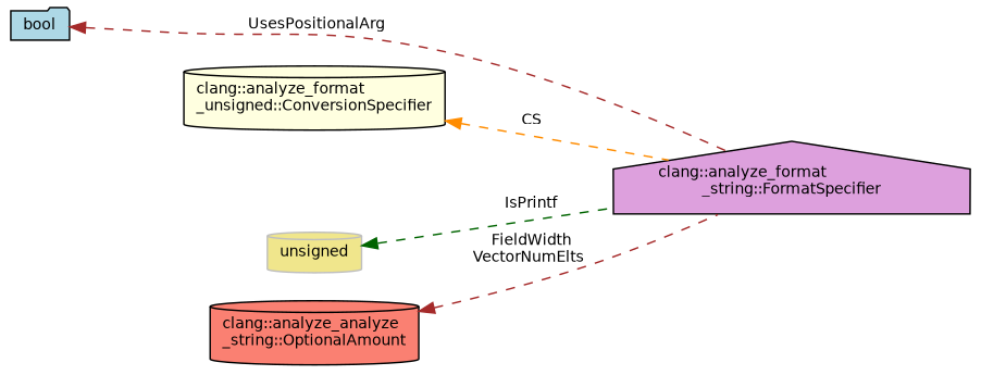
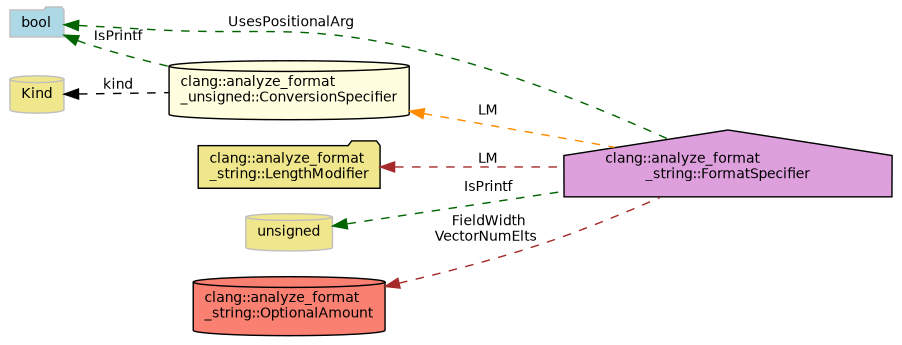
  digraph {
    rankdir=LR
    node [color=black fillcolor=khaki fontname=Helvetica fontsize=10 shape=cylinder style=filled]
    edge [color=brown dir=back fontname=Helvetica fontsize=10 labelfontname=Helvetica labelfontsize=10 style=dashed]
    n1 [fillcolor=plum fontcolor=black height=0.2 label="clang::analyze_format\l_string::FormatSpecifier" shape=house width=0.4]
-   n2 [fillcolor=lightblue height=0.2 label=bool shape=folder width=0.4]
+   n2 [color=grey75 fillcolor=lightblue height=0.2 label=bool shape=folder width=0.4]
    n3 [fillcolor=lightyellow height=0.2 label="clang::analyze_format\l_unsigned::ConversionSpecifier" width=0.4]
+   n4 [color=grey75 height=0.2 label=Kind width=0.4]
+   n5 [height=0.2 label="clang::analyze_format\l_string::LengthModifier" shape=folder width=0.4]
    n6 [color=grey75 height=0.2 label=unsigned width=0.4]
-   n7 [fillcolor=salmon height=0.2 label="clang::analyze_analyze\l_string::OptionalAmount" width=0.4]
-   n2 -> n1 [label=" UsesPositionalArg"]
-   n3 -> n1 [color=darkorange label=" CS"]
+   n7 [fillcolor=salmon height=0.2 label="clang::analyze_format\l_string::OptionalAmount" width=0.4]
+   n2 -> n1 [color=darkgreen label=" UsesPositionalArg"]
+   n2 -> n3 [color=darkgreen label=" IsPrintf"]
+   n3 -> n1 [color=darkorange label=" LM"]
+   n4 -> n3 [color=black label=" kind"]
+   n5 -> n1 [label=" LM"]
    n6 -> n1 [color=darkgreen label=" IsPrintf"]
    n7 -> n1 [label=" FieldWidth\nVectorNumElts"]
  }
